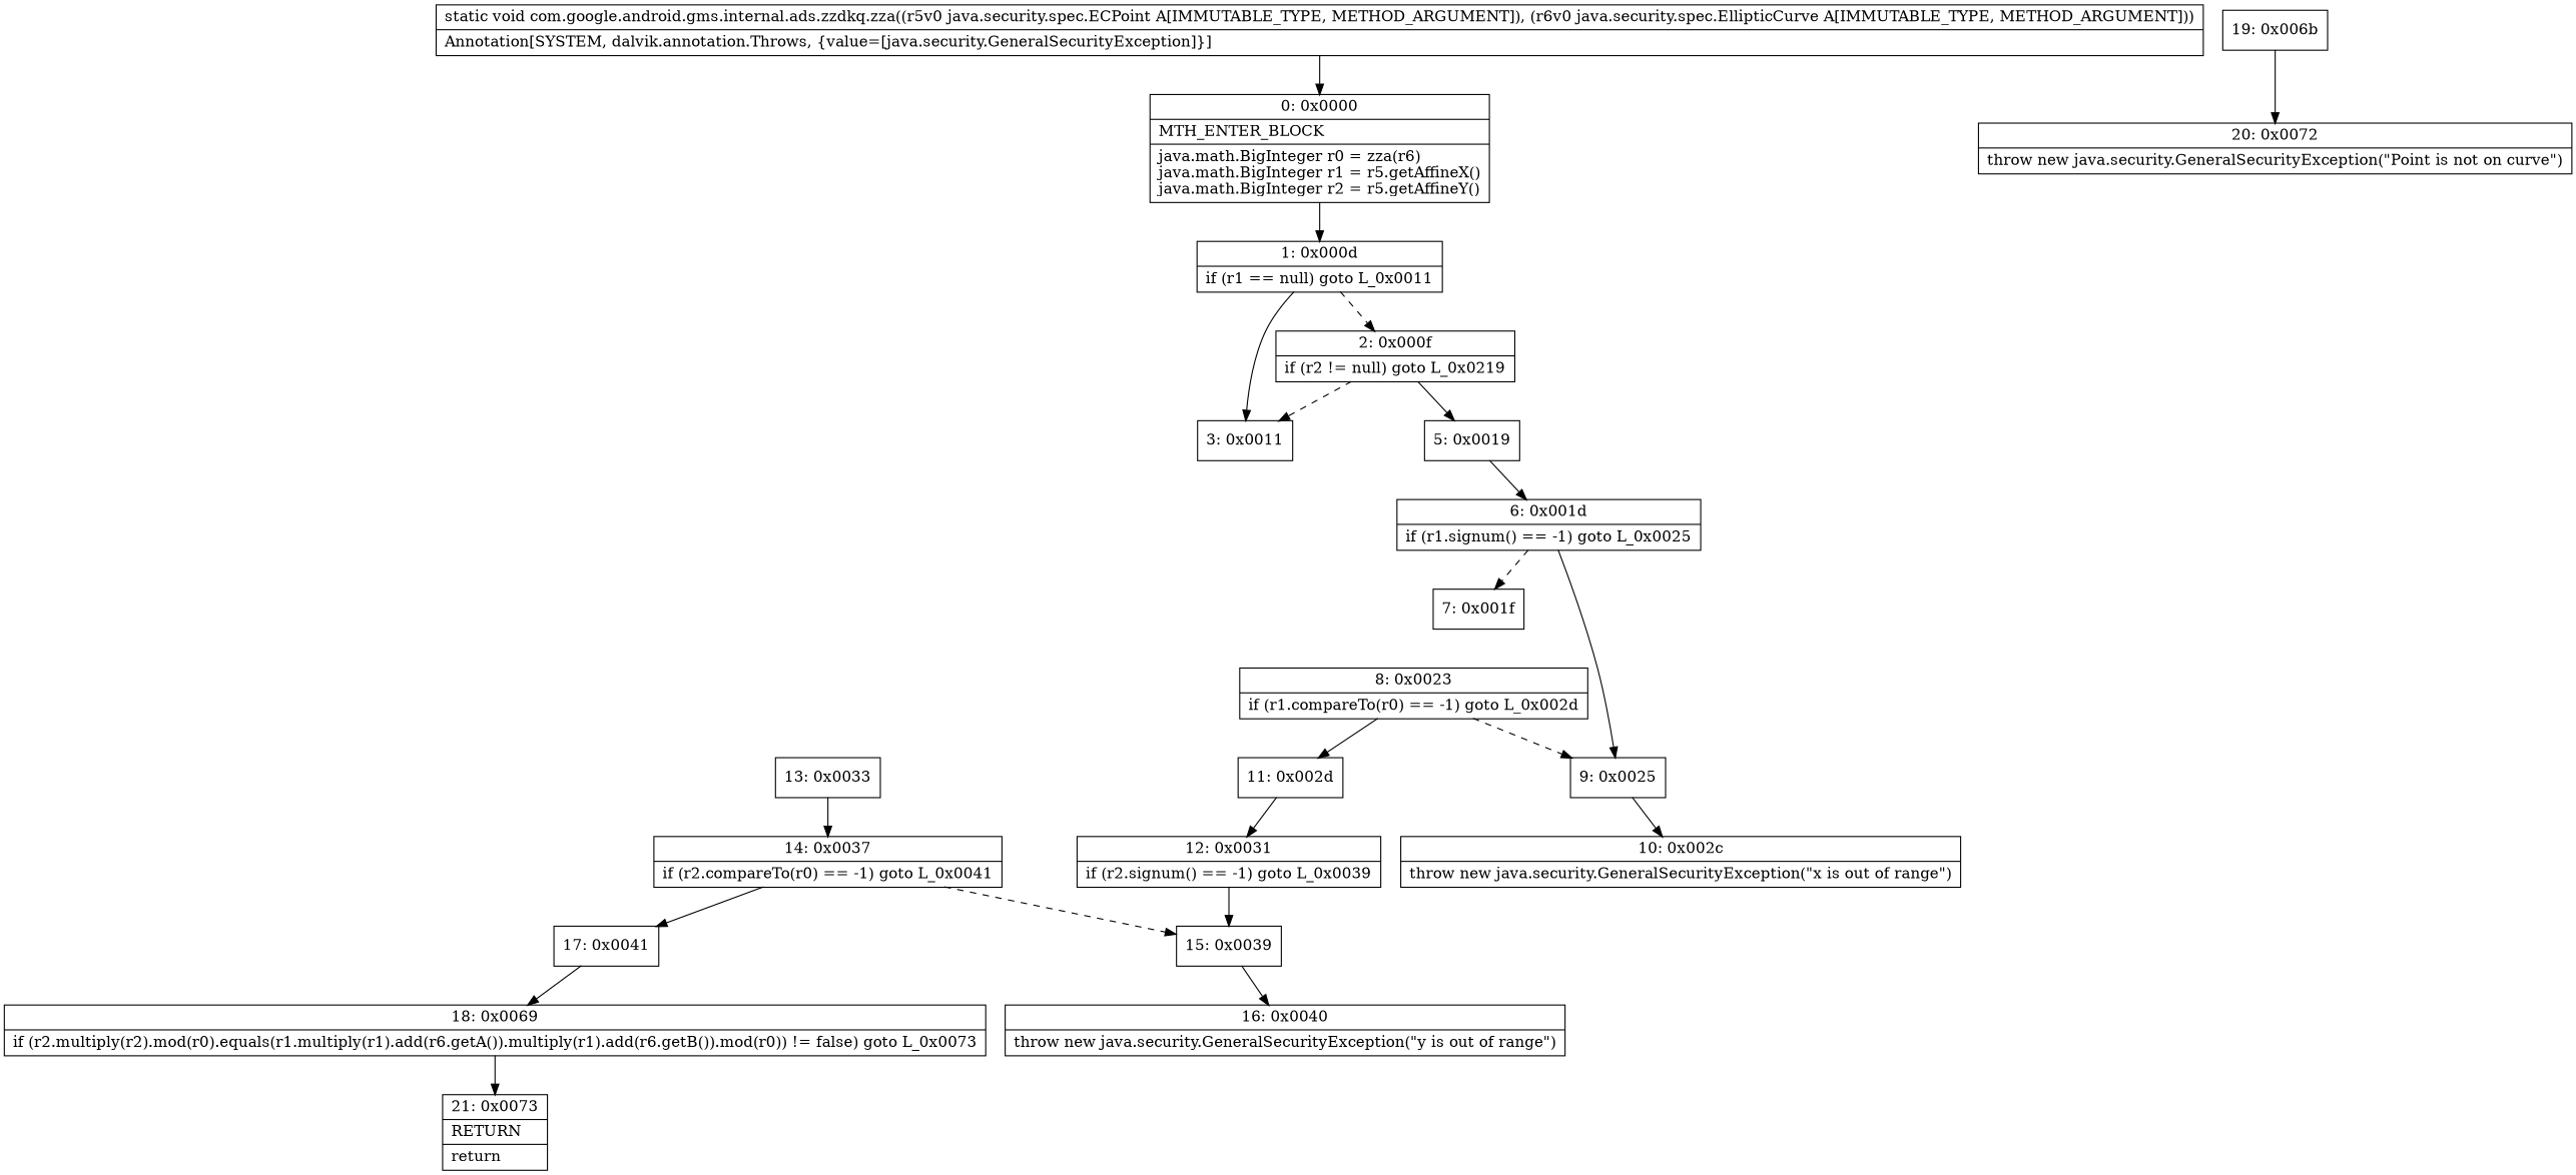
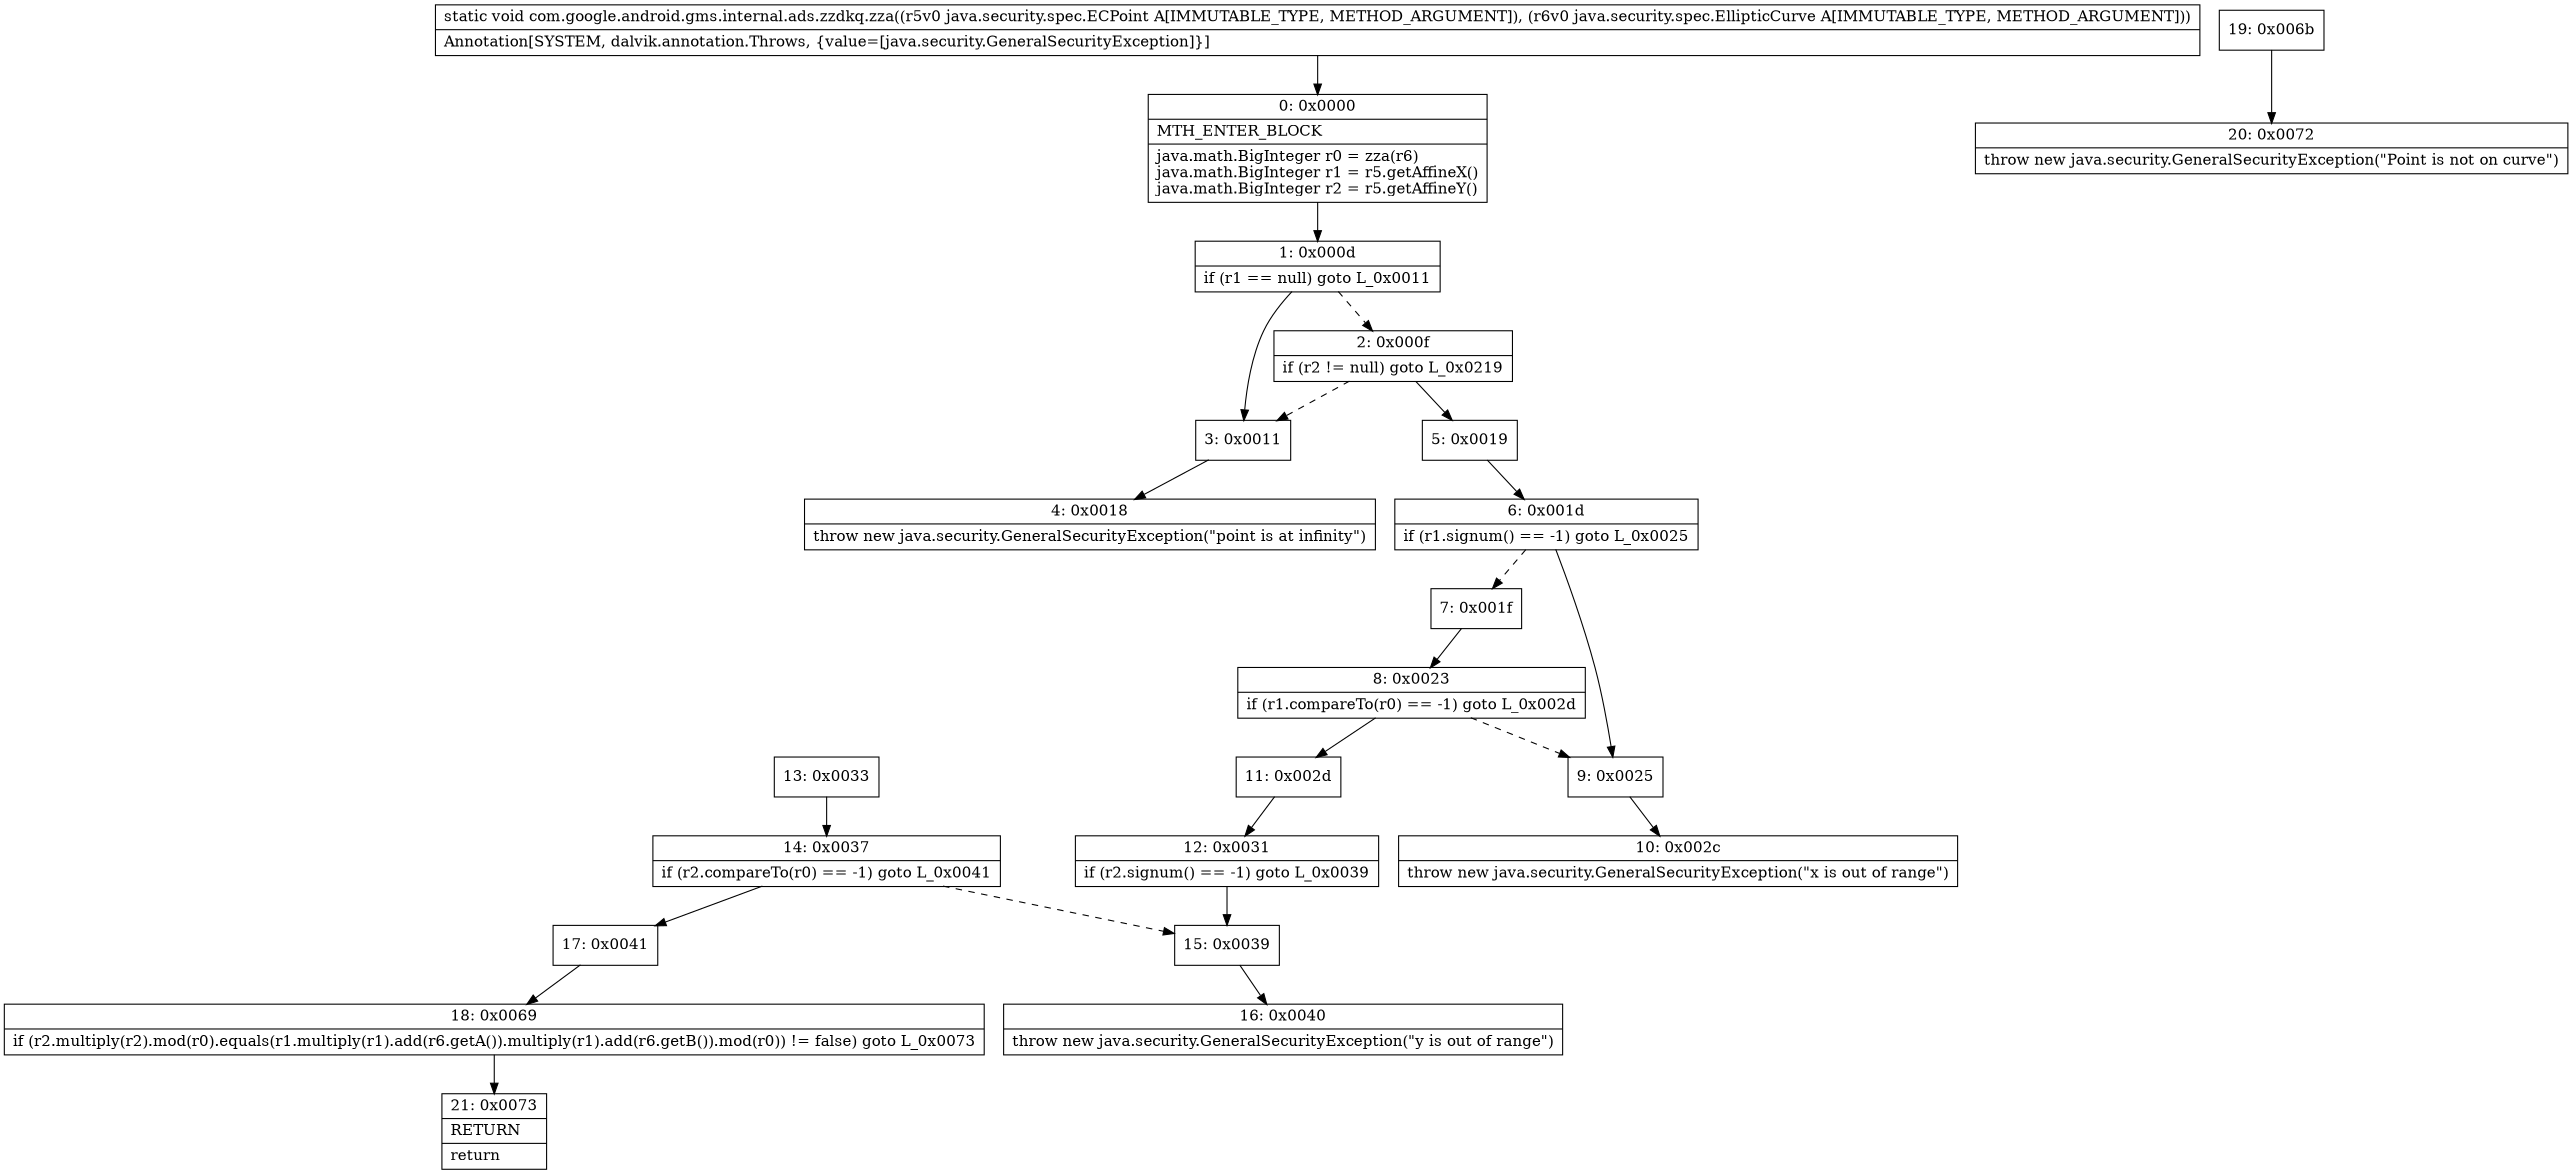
  digraph {
    node [shape=record]
    n1 [label="{0\:\ 0x0000|MTH_ENTER_BLOCK\l|java.math.BigInteger r0 = zza(r6)\ljava.math.BigInteger r1 = r5.getAffineX()\ljava.math.BigInteger r2 = r5.getAffineY()\l}"]
    n2 [label="{1\:\ 0x000d|if (r1 == null) goto L_0x0011\l}"]
    n3 [label="{2\:\ 0x000f|if (r2 != null) goto L_0x0219\l}"]
    n4 [label="{3\:\ 0x0011}"]
    n5 [label="{5\:\ 0x0019}"]
+   n6 [label="{4\:\ 0x0018|throw new java.security.GeneralSecurityException(\"point is at infinity\")\l}"]
    n7 [label="{6\:\ 0x001d|if (r1.signum() == \-1) goto L_0x0025\l}"]
    n8 [label="{7\:\ 0x001f}"]
    n9 [label="{9\:\ 0x0025}"]
    n10 [label="{8\:\ 0x0023|if (r1.compareTo(r0) == \-1) goto L_0x002d\l}"]
    n11 [label="{10\:\ 0x002c|throw new java.security.GeneralSecurityException(\"x is out of range\")\l}"]
    n12 [label="{11\:\ 0x002d}"]
    n13 [label="{12\:\ 0x0031|if (r2.signum() == \-1) goto L_0x0039\l}"]
    n14 [label="{15\:\ 0x0039}"]
    n15 [label="{13\:\ 0x0033}"]
    n16 [label="{14\:\ 0x0037|if (r2.compareTo(r0) == \-1) goto L_0x0041\l}"]
    n17 [label="{16\:\ 0x0040|throw new java.security.GeneralSecurityException(\"y is out of range\")\l}"]
    n18 [label="{17\:\ 0x0041}"]
    n19 [label="{18\:\ 0x0069|if (r2.multiply(r2).mod(r0).equals(r1.multiply(r1).add(r6.getA()).multiply(r1).add(r6.getB()).mod(r0)) != false) goto L_0x0073\l}"]
    n20 [label="{21\:\ 0x0073|RETURN\l|return\l}"]
    n21 [label="{19\:\ 0x006b}"]
    n22 [label="{20\:\ 0x0072|throw new java.security.GeneralSecurityException(\"Point is not on curve\")\l}"]
    n23 [label="{static void com.google.android.gms.internal.ads.zzdkq.zza((r5v0 java.security.spec.ECPoint A[IMMUTABLE_TYPE, METHOD_ARGUMENT]), (r6v0 java.security.spec.EllipticCurve A[IMMUTABLE_TYPE, METHOD_ARGUMENT]))  | Annotation[SYSTEM, dalvik.annotation.Throws, \{value=[java.security.GeneralSecurityException]\}]\l}"]
    n1 -> n2
    n2 -> n3 [style=dashed]
    n2 -> n4
    n3 -> n4 [style=dashed]
    n3 -> n5
+   n4 -> n6
    n5 -> n7
    n7 -> n8 [style=dashed]
    n7 -> n9
+   n8 -> n10
    n9 -> n11
    n10 -> n9 [style=dashed]
    n10 -> n12
    n12 -> n13
    n13 -> n14
    n14 -> n17
    n15 -> n16
    n16 -> n14 [style=dashed]
    n16 -> n18
    n18 -> n19
    n19 -> n20
    n21 -> n22
    n23 -> n1
  }
